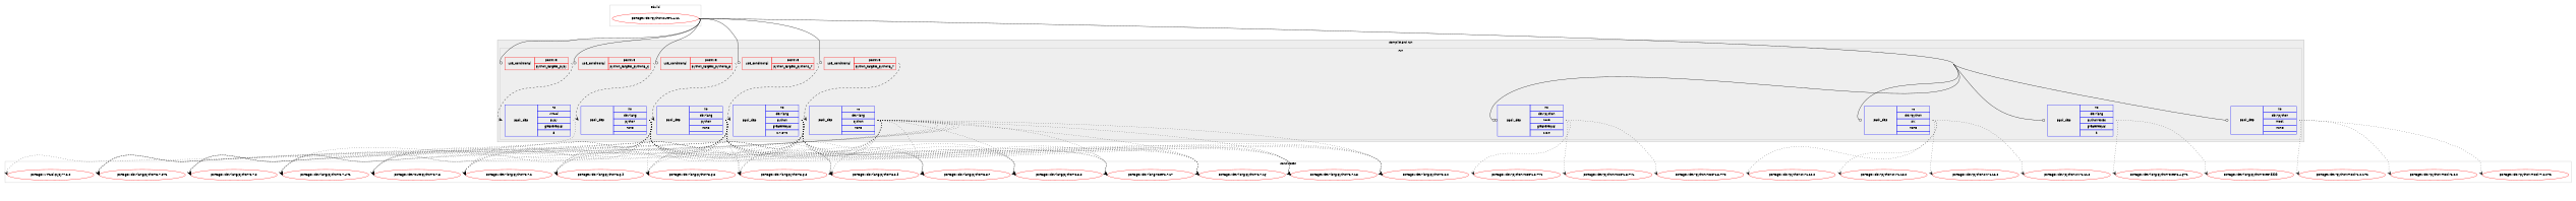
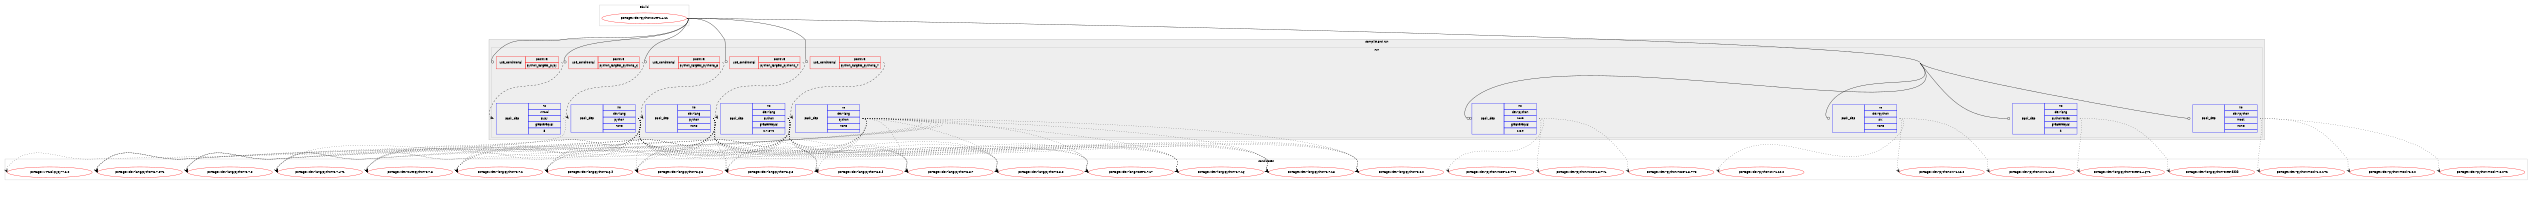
  digraph {
    compound=true
    concentrate=true
    fontname=Helvetica
    fontsize=10
    newrank=true
    rankdir=TB
    ranksep=1.5
    node [color=red fontname=Helvetica fontsize=10]
    edge [arrowhead=vee headport=w style=dotted tailport=e weight=100]
    n1 [label="portage://dev-python/sure-1.4.11" width=4]
    n2 [color=blue label=<<TABLE BORDER="0" CELLBORDER="1" CELLSPACING="0" CELLPADDING="4" WIDTH="220"><TR><TD ROWSPAN="6" CELLPADDING="30">pack_dep</TD></TR><TR><TD WIDTH="110">no</TD></TR><TR><TD>virtual</TD></TR><TR><TD>pypy</TD></TR><TR><TD>greaterequal</TD></TR><TR><TD>5</TD></TR></TABLE>> shape=none]
    n3 [label=<<TABLE BORDER="0" CELLBORDER="1" CELLSPACING="0" CELLPADDING="4"><TR><TD ROWSPAN="3" CELLPADDING="10">use_conditional</TD></TR><TR><TD>positive</TD></TR><TR><TD>python_targets_pypy</TD></TR></TABLE>> shape=none]
    n4 [color=blue label=<<TABLE BORDER="0" CELLBORDER="1" CELLSPACING="0" CELLPADDING="4" WIDTH="220"><TR><TD ROWSPAN="6" CELLPADDING="30">pack_dep</TD></TR><TR><TD WIDTH="110">no</TD></TR><TR><TD>dev-lang</TD></TR><TR><TD>python</TD></TR><TR><TD>greaterequal</TD></TR><TR><TD>2.7.5-r2</TD></TR></TABLE>> shape=none]
    n5 [label=<<TABLE BORDER="0" CELLBORDER="1" CELLSPACING="0" CELLPADDING="4"><TR><TD ROWSPAN="3" CELLPADDING="10">use_conditional</TD></TR><TR><TD>positive</TD></TR><TR><TD>python_targets_python2_7</TD></TR></TABLE>> shape=none]
    n6 [color=blue label=<<TABLE BORDER="0" CELLBORDER="1" CELLSPACING="0" CELLPADDING="4" WIDTH="220"><TR><TD ROWSPAN="6" CELLPADDING="30">pack_dep</TD></TR><TR><TD WIDTH="110">no</TD></TR><TR><TD>dev-lang</TD></TR><TR><TD>python</TD></TR><TR><TD>none</TD></TR><TR><TD></TD></TR></TABLE>> shape=none]
    n7 [label=<<TABLE BORDER="0" CELLBORDER="1" CELLSPACING="0" CELLPADDING="4"><TR><TD ROWSPAN="3" CELLPADDING="10">use_conditional</TD></TR><TR><TD>positive</TD></TR><TR><TD>python_targets_python3_5</TD></TR></TABLE>> shape=none]
    n8 [color=blue label=<<TABLE BORDER="0" CELLBORDER="1" CELLSPACING="0" CELLPADDING="4" WIDTH="220"><TR><TD ROWSPAN="6" CELLPADDING="30">pack_dep</TD></TR><TR><TD WIDTH="110">no</TD></TR><TR><TD>dev-lang</TD></TR><TR><TD>python</TD></TR><TR><TD>none</TD></TR><TR><TD></TD></TR></TABLE>> shape=none]
    n9 [label=<<TABLE BORDER="0" CELLBORDER="1" CELLSPACING="0" CELLPADDING="4"><TR><TD ROWSPAN="3" CELLPADDING="10">use_conditional</TD></TR><TR><TD>positive</TD></TR><TR><TD>python_targets_python3_6</TD></TR></TABLE>> shape=none]
    n10 [color=blue label=<<TABLE BORDER="0" CELLBORDER="1" CELLSPACING="0" CELLPADDING="4" WIDTH="220"><TR><TD ROWSPAN="6" CELLPADDING="30">pack_dep</TD></TR><TR><TD WIDTH="110">no</TD></TR><TR><TD>dev-lang</TD></TR><TR><TD>python</TD></TR><TR><TD>none</TD></TR><TR><TD></TD></TR></TABLE>> shape=none]
    n11 [label=<<TABLE BORDER="0" CELLBORDER="1" CELLSPACING="0" CELLPADDING="4"><TR><TD ROWSPAN="3" CELLPADDING="10">use_conditional</TD></TR><TR><TD>positive</TD></TR><TR><TD>python_targets_python3_7</TD></TR></TABLE>> shape=none]
    n12 [color=blue label=<<TABLE BORDER="0" CELLBORDER="1" CELLSPACING="0" CELLPADDING="4" WIDTH="220"><TR><TD ROWSPAN="6" CELLPADDING="30">pack_dep</TD></TR><TR><TD WIDTH="110">no</TD></TR><TR><TD>dev-lang</TD></TR><TR><TD>python-exec</TD></TR><TR><TD>greaterequal</TD></TR><TR><TD>2</TD></TR></TABLE>> shape=none]
    n13 [color=blue label=<<TABLE BORDER="0" CELLBORDER="1" CELLSPACING="0" CELLPADDING="4" WIDTH="220"><TR><TD ROWSPAN="6" CELLPADDING="30">pack_dep</TD></TR><TR><TD WIDTH="110">no</TD></TR><TR><TD>dev-python</TD></TR><TR><TD>mock</TD></TR><TR><TD>none</TD></TR><TR><TD></TD></TR></TABLE>> shape=none]
    n14 [color=blue label=<<TABLE BORDER="0" CELLBORDER="1" CELLSPACING="0" CELLPADDING="4" WIDTH="220"><TR><TD ROWSPAN="6" CELLPADDING="30">pack_dep</TD></TR><TR><TD WIDTH="110">no</TD></TR><TR><TD>dev-python</TD></TR><TR><TD>nose</TD></TR><TR><TD>greaterequal</TD></TR><TR><TD>1.3.0</TD></TR></TABLE>> shape=none]
    n15 [color=blue label=<<TABLE BORDER="0" CELLBORDER="1" CELLSPACING="0" CELLPADDING="4" WIDTH="220"><TR><TD ROWSPAN="6" CELLPADDING="30">pack_dep</TD></TR><TR><TD WIDTH="110">no</TD></TR><TR><TD>dev-python</TD></TR><TR><TD>six</TD></TR><TR><TD>none</TD></TR><TR><TD></TD></TR></TABLE>> shape=none]
    n16 [label="portage://virtual/pypy-7.2.0" width=4]
    n17 [label="portage://dev-lang/python-2.7.15" width=4]
    n18 [label="portage://dev-lang/python-2.7.16" width=4]
    n19 [label="portage://dev-lang/nose-2.7.17" width=4]
    n20 [label="portage://dev-lang/python-3.5.5" width=4]
    n21 [label="portage://dev-lang/python-3.5.7" width=4]
    n22 [label="portage://dev-lang/python-3.5.9" width=4]
    n23 [label="portage://dev-lang/python-3.6.5" width=4]
    n24 [label="portage://dev-lang/python-3.6.8" width=4]
    n25 [label="portage://dev-lang/python-3.6.9" width=4]
    n26 [label="portage://dev-lang/python-3.7.2" width=4]
    n27 [label="portage://dev-sure/python-3.7.3" width=4]
    n28 [label="portage://dev-lang/python-3.7.4-r1" width=4]
    n29 [label="portage://dev-lang/python-3.7.5" width=4]
    n30 [label="portage://dev-lang/python-3.7.5-r1" width=4]
    n31 [label="portage://dev-lang/python-3.8.0" width=4]
    n32 [label="portage://dev-lang/python-exec-2.4.6-r1" width=4]
    n33 [label="portage://dev-lang/python-exec-9999" width=4]
    n34 [label="portage://dev-python/mock-1.0.1-r2" width=4]
    n35 [label="portage://dev-python/mock-7.3.0-r2" width=4]
    n36 [label="portage://dev-python/mock-2.0.0" width=4]
    n37 [label="portage://dev-python/nose-1.3.7-r1" width=4]
    n38 [label="portage://dev-python/nose-1.3.7-r3" width=4]
    n39 [label="portage://dev-python/nose-1.3.7-r4" width=4]
    n40 [label="portage://dev-python/six-1.10.0" width=4]
    n41 [label="portage://dev-python/six-1.11.0" width=4]
    n42 [label="portage://dev-python/six-1.12.0" width=4]
-   n43 [label="portage://dev-python/six-1.13.0" width=4]
    subgraph cluster_1 {
      color=gray
      label=<<i>ebuild</i>>
      rank=same
      n1
    }
    subgraph cluster_2 {
      color=gray
      label=<<i>dependencies</i>>
      subgraph cluster_3 {
        color=gray
        fillcolor="#eeeeee"
        label=<<i>compile</i>>
        style=filled
      }
      subgraph cluster_4 {
        color=gray
        fillcolor="#eeeeee"
        label=<<i>compile and run</i>>
        style=filled
      }
      subgraph cluster_5 {
        color=gray
        fillcolor="#eeeeee"
        label=<<i>run</i>>
        style=filled
        subgraph sub_6 {
          color=gray
          fillcolor="#eeeeee"
          label=<<i>run</i>>
          style=filled
          n3
          subgraph sub_7 {
            color=gray
            fillcolor="#eeeeee"
            label=<<i>run</i>>
            style=filled
            n2
          }
        }
        subgraph sub_8 {
          color=gray
          fillcolor="#eeeeee"
          label=<<i>run</i>>
          style=filled
          n5
          subgraph sub_9 {
            color=gray
            fillcolor="#eeeeee"
            label=<<i>run</i>>
            style=filled
            n4
          }
        }
        subgraph sub_10 {
          color=gray
          fillcolor="#eeeeee"
          label=<<i>run</i>>
          style=filled
          n7
          subgraph sub_11 {
            color=gray
            fillcolor="#eeeeee"
            label=<<i>run</i>>
            style=filled
            n6
          }
        }
        subgraph sub_12 {
          color=gray
          fillcolor="#eeeeee"
          label=<<i>run</i>>
          style=filled
          n9
          subgraph sub_13 {
            color=gray
            fillcolor="#eeeeee"
            label=<<i>run</i>>
            style=filled
            n8
          }
        }
        subgraph sub_14 {
          color=gray
          fillcolor="#eeeeee"
          label=<<i>run</i>>
          style=filled
          n11
          subgraph sub_15 {
            color=gray
            fillcolor="#eeeeee"
            label=<<i>run</i>>
            style=filled
            n10
          }
        }
        subgraph sub_16 {
          color=gray
          fillcolor="#eeeeee"
          label=<<i>run</i>>
          style=filled
          n12
        }
        subgraph sub_17 {
          color=gray
          fillcolor="#eeeeee"
          label=<<i>run</i>>
          style=filled
          n13
        }
        subgraph sub_18 {
          color=gray
          fillcolor="#eeeeee"
          label=<<i>run</i>>
          style=filled
          n14
        }
        subgraph sub_19 {
          color=gray
          fillcolor="#eeeeee"
          label=<<i>run</i>>
          style=filled
          n15
        }
      }
    }
    subgraph cluster_20 {
      color=gray
      label=<<i>candidates</i>>
      rank=same
      subgraph sub_21 {
        color=black
        label=<<i>candidates</i>>
        nodesep=1
        rank=same
        n16
      }
      subgraph sub_22 {
        color=black
        label=<<i>candidates</i>>
        nodesep=1
        rank=same
        n17
        n18
        n19
        n20
        n21
        n22
        n23
        n24
        n25
        n26
        n27
        n28
        n29
        n30
        n31
      }
      subgraph sub_23 {
        color=black
        label=<<i>candidates</i>>
        nodesep=1
        rank=same
        n17
        n18
        n19
        n20
        n21
        n22
        n23
        n24
        n25
        n26
        n27
        n28
        n29
        n30
        n31
      }
      subgraph sub_24 {
        color=black
        label=<<i>candidates</i>>
        nodesep=1
        rank=same
        n17
        n18
        n19
        n20
        n21
        n22
        n23
        n24
        n25
        n26
        n27
        n28
        n29
        n30
        n31
      }
      subgraph sub_25 {
        color=black
        label=<<i>candidates</i>>
        nodesep=1
        rank=same
        n17
        n18
        n19
        n20
        n21
        n22
        n23
        n24
        n25
        n26
        n27
        n28
        n29
        n30
        n31
      }
      subgraph sub_26 {
        color=black
        label=<<i>candidates</i>>
        nodesep=1
        rank=same
        n32
        n33
      }
      subgraph sub_27 {
        color=black
        label=<<i>candidates</i>>
        nodesep=1
        rank=same
        n34
        n35
        n36
      }
      subgraph sub_28 {
        color=black
        label=<<i>candidates</i>>
        nodesep=1
        rank=same
        n37
        n38
        n39
      }
      subgraph sub_29 {
        color=black
        label=<<i>candidates</i>>
        nodesep=1
        rank=same
        n40
        n41
        n42
-       n43
      }
    }
    n1 -> n3 [arrowhead=odot style=solid weight=20]
    n1 -> n5 [arrowhead=odot style=solid weight=20]
    n1 -> n7 [arrowhead=odot style=solid weight=20]
    n1 -> n9 [arrowhead=odot style=solid weight=20]
    n1 -> n11 [arrowhead=odot style=solid weight=20]
    n1 -> n12 [arrowhead=odot style=solid weight=20]
    n1 -> n13 [arrowhead=odot style=solid weight=20]
    n1 -> n14 [arrowhead=odot style=solid weight=20]
    n1 -> n15 [arrowhead=odot style=solid weight=20]
    n2 -> n16
    n3 -> n2 [style=dashed weight=20]
    n4 -> n17
    n4 -> n18
    n4 -> n19
    n4 -> n20
    n4 -> n21
    n4 -> n22
    n4 -> n23
    n4 -> n24
    n4 -> n25
    n4 -> n26
    n4 -> n27
    n4 -> n28
    n4 -> n29
    n4 -> n30
    n4 -> n31
    n5 -> n4 [style=dashed weight=20]
    n6 -> n17
    n6 -> n18
    n6 -> n19
    n6 -> n20
    n6 -> n21
    n6 -> n22
    n6 -> n23
    n6 -> n24
    n6 -> n25
    n6 -> n26
    n6 -> n27
    n6 -> n28
    n6 -> n29
    n6 -> n30
    n6 -> n31
    n7 -> n6 [style=dashed weight=20]
    n8 -> n17
    n8 -> n18
    n8 -> n19
    n8 -> n20
    n8 -> n21
    n8 -> n22
    n8 -> n23
    n8 -> n24
    n8 -> n25
    n8 -> n26
    n8 -> n27
    n8 -> n28
    n8 -> n29
    n8 -> n30
    n8 -> n31
    n9 -> n8 [style=dashed weight=20]
    n10 -> n17
    n10 -> n18
    n10 -> n19
    n10 -> n20
    n10 -> n21
    n10 -> n22
    n10 -> n23
    n10 -> n24
    n10 -> n25
    n10 -> n26
    n10 -> n27
    n10 -> n28
    n10 -> n29
    n10 -> n30
    n10 -> n31
    n11 -> n10 [style=dashed weight=20]
    n12 -> n32
    n12 -> n33
    n13 -> n34
    n13 -> n35
    n13 -> n36
    n14 -> n37
    n14 -> n38
    n14 -> n39
    n15 -> n40
    n15 -> n41
    n15 -> n42
-   n15 -> n43
  }
